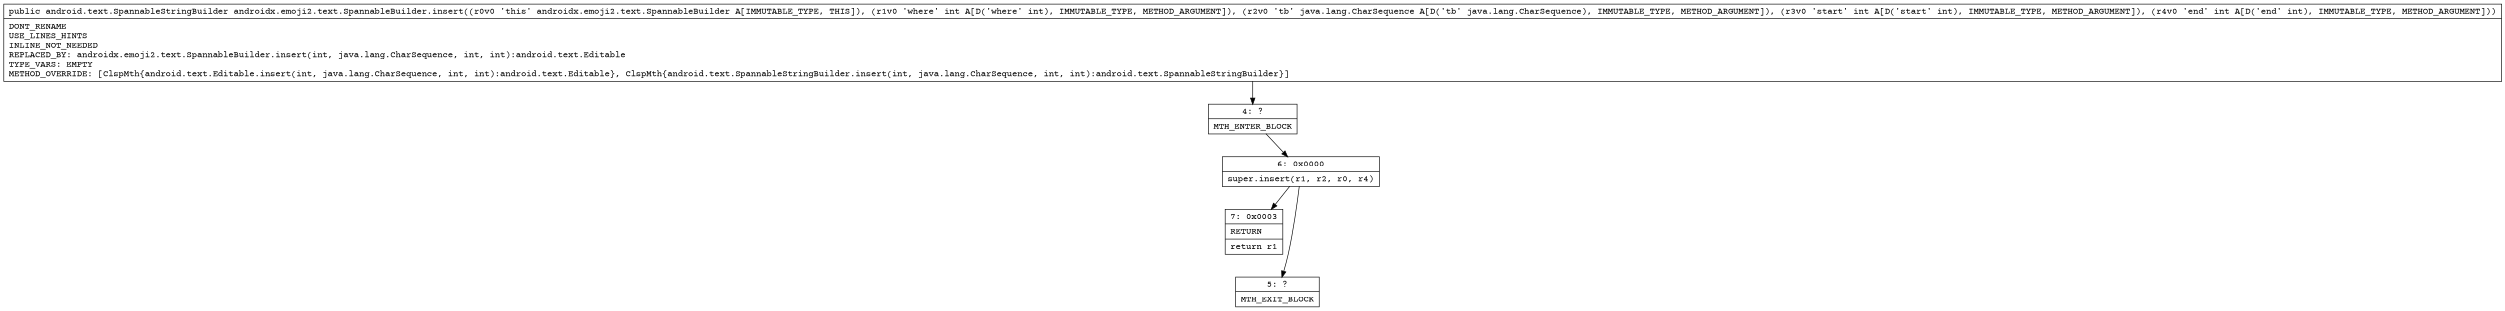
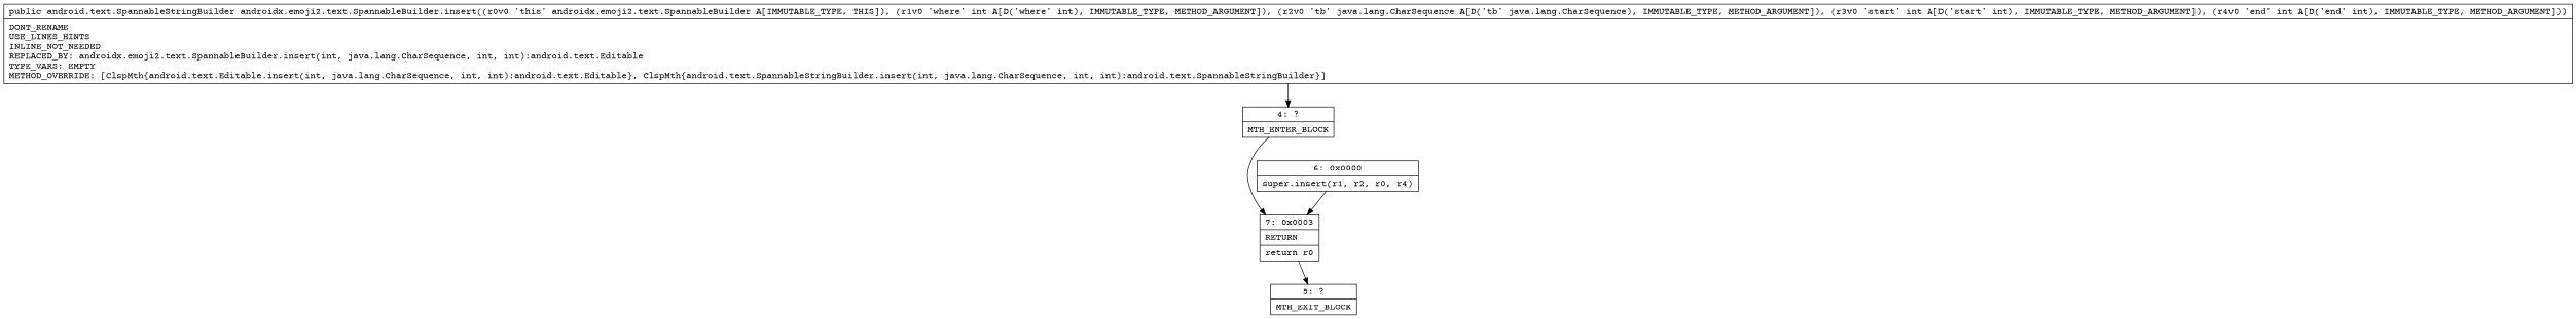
  digraph {
    fontname="Courier Prime"
    node [fontname="Courier Prime" shape=record]
    edge [fontname="Courier Prime"]
    n1 [label="{4\:\ ?|MTH_ENTER_BLOCK\l}"]
    n2 [label="{6\:\ 0x0000|super.insert(r1, r2, r0, r4)\l}"]
-   n3 [label="{7\:\ 0x0003|RETURN\l|return r1\l}"]
+   n3 [label="{7\:\ 0x0003|RETURN\l|return r0\l}"]
    n4 [label="{5\:\ ?|MTH_EXIT_BLOCK\l}"]
    n5 [label="{public android.text.SpannableStringBuilder androidx.emoji2.text.SpannableBuilder.insert((r0v0 'this' androidx.emoji2.text.SpannableBuilder A[IMMUTABLE_TYPE, THIS]), (r1v0 'where' int A[D('where' int), IMMUTABLE_TYPE, METHOD_ARGUMENT]), (r2v0 'tb' java.lang.CharSequence A[D('tb' java.lang.CharSequence), IMMUTABLE_TYPE, METHOD_ARGUMENT]), (r3v0 'start' int A[D('start' int), IMMUTABLE_TYPE, METHOD_ARGUMENT]), (r4v0 'end' int A[D('end' int), IMMUTABLE_TYPE, METHOD_ARGUMENT]))  | DONT_RENAME\lUSE_LINES_HINTS\lINLINE_NOT_NEEDED\lREPLACED_BY: androidx.emoji2.text.SpannableBuilder.insert(int, java.lang.CharSequence, int, int):android.text.Editable\lTYPE_VARS: EMPTY\lMETHOD_OVERRIDE: [ClspMth\{android.text.Editable.insert(int, java.lang.CharSequence, int, int):android.text.Editable\}, ClspMth\{android.text.SpannableStringBuilder.insert(int, java.lang.CharSequence, int, int):android.text.SpannableStringBuilder\}]\l}"]
-   n1 -> n2
+   n1 -> n3
    n2 -> n3
-   n2 -> n4
+   n3 -> n4
    n5 -> n1
  }
